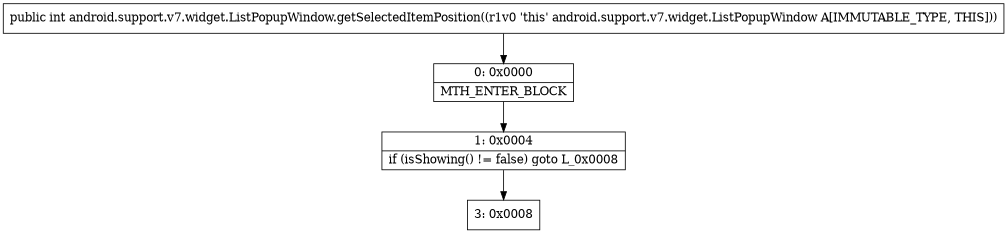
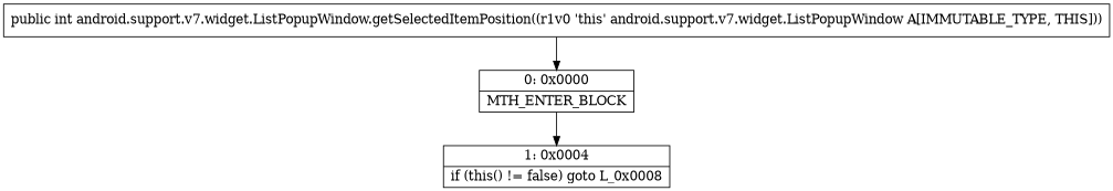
  digraph {
    node [shape=record]
    n1 [label="{0\:\ 0x0000|MTH_ENTER_BLOCK\l}"]
-   n2 [label="{1\:\ 0x0004|if (isShowing() != false) goto L_0x0008\l}"]
-   n3 [label="{3\:\ 0x0008}"]
+   n2 [label="{1\:\ 0x0004|if (this() != false) goto L_0x0008\l}"]
    n4 [label="{public int android.support.v7.widget.ListPopupWindow.getSelectedItemPosition((r1v0 'this' android.support.v7.widget.ListPopupWindow A[IMMUTABLE_TYPE, THIS])) }"]
    n1 -> n2
-   n2 -> n3
    n4 -> n1
  }
